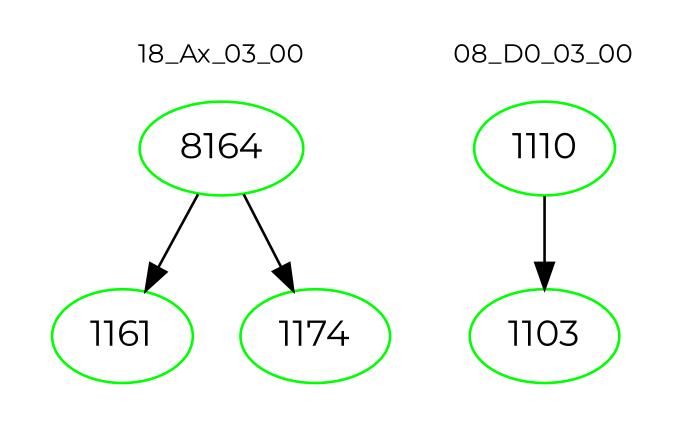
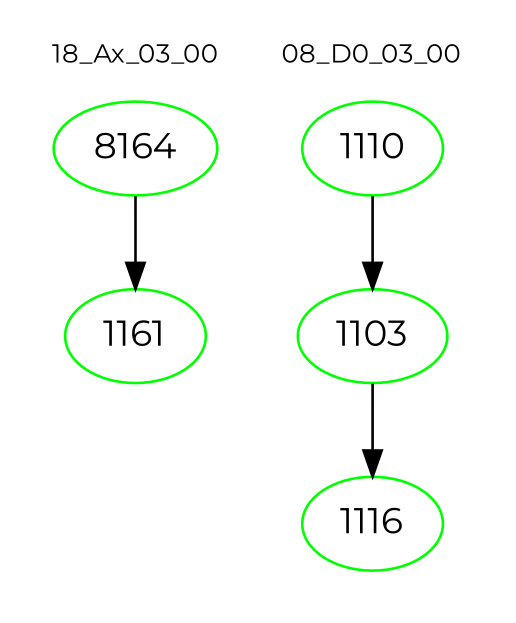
  digraph {
    fontname=Montserrat
    node [color=green fontname=Montserrat]
    edge [color=black fontname=Montserrat]
    n1 [label=8164]
    n2 [label=1161]
-   n3 [label=1174]
    n4 [label=1103]
    n5 [label=1110]
+   n6 [label=1116]
    subgraph cluster_1 {
      color=white
      fontsize=10
      label="18_Ax_03_00"
      n1
      n2
-     n3
    }
    subgraph cluster_2 {
      color=white
      fontsize=10
      label="08_D0_03_00"
      n4
      n5
+     n6
    }
    n1 -> n2
-   n1 -> n3
+   n4 -> n6
    n5 -> n4
  }
